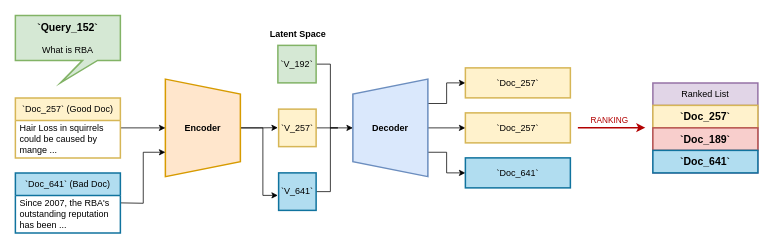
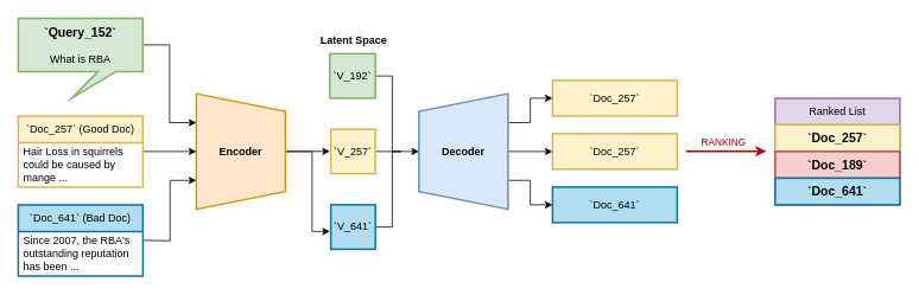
  <mxCell id="0" />
  <mxCell id="1" parent="0" />
  <mxCell id="2" style="edgeStyle=orthogonalEdgeStyle;rounded=0;orthogonalLoop=1;jettySize=auto;html=1;exitX=0.5;exitY=0;exitDx=0;exitDy=0;" edge="1" parent="1" source="4"><mxGeometry relative="1" as="geometry"><mxPoint x="370" y="169.765" as="targetPoint" /><Array as="points"><mxPoint x="345" y="170" /><mxPoint x="345" y="170" /></Array></mxGeometry></mxCell>
  <mxCell id="3" style="edgeStyle=orthogonalEdgeStyle;rounded=0;orthogonalLoop=1;jettySize=auto;html=1;exitX=0.5;exitY=0;exitDx=0;exitDy=0;" edge="1" parent="1" source="4"><mxGeometry relative="1" as="geometry"><mxPoint x="370" y="260" as="targetPoint" /><Array as="points"><mxPoint x="350" y="170" /><mxPoint x="350" y="260" /></Array></mxGeometry></mxCell>
  <mxCell id="4" value="&lt;b&gt;Encoder&lt;/b&gt;" style="shape=trapezoid;perimeter=trapezoidPerimeter;whiteSpace=wrap;html=1;fixedSize=1;direction=south;fillColor=#ffe6cc;strokeColor=#d79b00;strokeWidth=2;" vertex="1" parent="1"><mxGeometry x="220" y="105" width="100" height="130" as="geometry" /></mxCell>
+ <mxCell id="5" style="edgeStyle=orthogonalEdgeStyle;rounded=0;orthogonalLoop=1;jettySize=auto;html=1;exitX=0;exitY=0;exitDx=140;exitDy=30;exitPerimeter=0;entryX=0.25;entryY=1;entryDx=0;entryDy=0;" edge="1" parent="1" source="6" target="4"><mxGeometry relative="1" as="geometry" /></mxCell>
  <mxCell id="6" value="&lt;b&gt;&lt;font style=&quot;font-size: 14px;&quot;&gt;`Query_152`&lt;/font&gt;&lt;/b&gt;&lt;div&gt;&lt;br&gt;&lt;/div&gt;&lt;div&gt;What is RBA&lt;/div&gt;" style="shape=callout;whiteSpace=wrap;html=1;perimeter=calloutPerimeter;size=30;position=0.64;position2=0.43;fillColor=#d5e8d4;strokeColor=#82b366;strokeWidth=2;" vertex="1" parent="1"><mxGeometry x="20" y="20" width="140" height="90" as="geometry" /></mxCell>
  <mxCell id="7" style="edgeStyle=orthogonalEdgeStyle;rounded=0;orthogonalLoop=1;jettySize=auto;html=1;exitX=1;exitY=0.5;exitDx=0;exitDy=0;entryX=0.75;entryY=1;entryDx=0;entryDy=0;" edge="1" parent="1" target="4"><mxGeometry relative="1" as="geometry"><mxPoint x="160" y="270" as="sourcePoint" /></mxGeometry></mxCell>
  <mxCell id="8" style="edgeStyle=orthogonalEdgeStyle;rounded=0;orthogonalLoop=1;jettySize=auto;html=1;exitX=1;exitY=0.5;exitDx=0;exitDy=0;entryX=0.5;entryY=1;entryDx=0;entryDy=0;" edge="1" parent="1" source="9" target="4"><mxGeometry relative="1" as="geometry" /></mxCell>
  <mxCell id="9" value="`Doc_257` (Good Doc)" style="swimlane;fontStyle=0;childLayout=stackLayout;horizontal=1;startSize=30;horizontalStack=0;resizeParent=1;resizeParentMax=0;resizeLast=0;collapsible=1;marginBottom=0;whiteSpace=wrap;html=1;fillColor=#fff2cc;strokeColor=#d6b656;strokeWidth=2;" vertex="1" parent="1"><mxGeometry x="20" y="130" width="140" height="80" as="geometry" /></mxCell>
  <mxCell id="10" value="Hair Loss in squirrels could be caused by mange ..." style="text;strokeColor=none;fillColor=none;align=left;verticalAlign=middle;spacingLeft=4;spacingRight=4;overflow=hidden;points=[[0,0.5],[1,0.5]];portConstraint=eastwest;rotatable=0;whiteSpace=wrap;html=1;" vertex="1" parent="9"><mxGeometry y="30" width="140" height="50" as="geometry" /></mxCell>
  <mxCell id="11" value="`Doc_641` (Bad Doc)" style="swimlane;fontStyle=0;childLayout=stackLayout;horizontal=1;startSize=30;horizontalStack=0;resizeParent=1;resizeParentMax=0;resizeLast=0;collapsible=1;marginBottom=0;whiteSpace=wrap;html=1;fillColor=#b1ddf0;strokeColor=#10739e;strokeWidth=2;" vertex="1" parent="1"><mxGeometry x="20" y="230" width="140" height="80" as="geometry" /></mxCell>
  <mxCell id="12" value="Since 2007, the RBA's outstanding reputation has been ..." style="text;strokeColor=none;fillColor=none;align=left;verticalAlign=middle;spacingLeft=4;spacingRight=4;overflow=hidden;points=[[0,0.5],[1,0.5]];portConstraint=eastwest;rotatable=0;whiteSpace=wrap;html=1;" vertex="1" parent="11"><mxGeometry y="30" width="140" height="50" as="geometry" /></mxCell>
  <mxCell id="13" value="" style="group" vertex="1" connectable="0" parent="1"><mxGeometry x="370" y="60" width="640" height="220" as="geometry" /></mxCell>
  <mxCell id="14" style="edgeStyle=orthogonalEdgeStyle;rounded=0;orthogonalLoop=1;jettySize=auto;html=1;exitX=0.5;exitY=1;exitDx=0;exitDy=0;" edge="1" parent="13" source="17" target="24"><mxGeometry relative="1" as="geometry" /></mxCell>
  <mxCell id="15" style="edgeStyle=orthogonalEdgeStyle;rounded=0;orthogonalLoop=1;jettySize=auto;html=1;exitX=0.25;exitY=1;exitDx=0;exitDy=0;entryX=0;entryY=0.5;entryDx=0;entryDy=0;" edge="1" parent="13" source="17" target="25"><mxGeometry relative="1" as="geometry" /></mxCell>
  <mxCell id="16" style="edgeStyle=orthogonalEdgeStyle;rounded=0;orthogonalLoop=1;jettySize=auto;html=1;exitX=0.75;exitY=1;exitDx=0;exitDy=0;entryX=0;entryY=0.5;entryDx=0;entryDy=0;" edge="1" parent="13" source="17" target="26"><mxGeometry relative="1" as="geometry" /></mxCell>
  <mxCell id="17" value="&lt;b&gt;Decoder&lt;/b&gt;" style="shape=trapezoid;perimeter=trapezoidPerimeter;whiteSpace=wrap;html=1;fixedSize=1;direction=north;fillColor=#dae8fc;strokeColor=#6c8ebf;strokeWidth=2;" vertex="1" parent="13"><mxGeometry x="100" y="45" width="100" height="130" as="geometry" /></mxCell>
  <mxCell id="18" style="edgeStyle=orthogonalEdgeStyle;rounded=0;orthogonalLoop=1;jettySize=auto;html=1;exitX=1;exitY=0.5;exitDx=0;exitDy=0;endArrow=none;endFill=0;" edge="1" parent="13" source="19"><mxGeometry relative="1" as="geometry"><mxPoint x="80" y="110" as="targetPoint" /><Array as="points"><mxPoint x="70" y="25" /><mxPoint x="70" y="110" /></Array></mxGeometry></mxCell>
  <mxCell id="19" value="`V_192`" style="rounded=0;whiteSpace=wrap;html=1;fillColor=#d5e8d4;strokeColor=#82b366;strokeWidth=2;" vertex="1" parent="13"><mxGeometry width="51" height="50" as="geometry" /></mxCell>
  <mxCell id="20" style="edgeStyle=orthogonalEdgeStyle;rounded=0;orthogonalLoop=1;jettySize=auto;html=1;exitX=1;exitY=0.5;exitDx=0;exitDy=0;" edge="1" parent="13" source="21" target="17"><mxGeometry relative="1" as="geometry" /></mxCell>
  <mxCell id="21" value="`V_257`" style="rounded=0;whiteSpace=wrap;html=1;fillColor=#fff2cc;strokeColor=#d6b656;strokeWidth=2;" vertex="1" parent="13"><mxGeometry x="1" y="85" width="50" height="50" as="geometry" /></mxCell>
  <mxCell id="22" style="edgeStyle=orthogonalEdgeStyle;rounded=0;orthogonalLoop=1;jettySize=auto;html=1;exitX=1;exitY=0.5;exitDx=0;exitDy=0;endArrow=none;endFill=0;" edge="1" parent="13" source="23"><mxGeometry relative="1" as="geometry"><mxPoint x="80" y="110" as="targetPoint" /><Array as="points"><mxPoint x="70" y="195" /><mxPoint x="70" y="110" /></Array></mxGeometry></mxCell>
  <mxCell id="23" value="`V_641`" style="rounded=0;whiteSpace=wrap;html=1;fillColor=#b1ddf0;strokeColor=#10739e;strokeWidth=2;" vertex="1" parent="13"><mxGeometry x="1" y="170" width="50" height="50" as="geometry" /></mxCell>
  <mxCell id="24" value="`Doc_257`" style="rounded=0;whiteSpace=wrap;html=1;fillColor=#fff2cc;strokeColor=#d6b656;strokeWidth=2;" vertex="1" parent="13"><mxGeometry x="250" y="90" width="140" height="40" as="geometry" /></mxCell>
  <mxCell id="25" value="`Doc_641`" style="rounded=0;whiteSpace=wrap;html=1;fillColor=#b1ddf0;strokeColor=#10739e;strokeWidth=2;" vertex="1" parent="13"><mxGeometry x="250" y="150" width="140" height="40" as="geometry" /></mxCell>
  <mxCell id="26" value="`Doc_257`" style="rounded=0;whiteSpace=wrap;html=1;fillColor=#fff2cc;strokeColor=#d6b656;strokeWidth=2;" vertex="1" parent="13"><mxGeometry x="250" y="30" width="140" height="40" as="geometry" /></mxCell>
  <mxCell id="27" value="Ranked List" style="swimlane;fontStyle=0;childLayout=stackLayout;horizontal=1;startSize=30;horizontalStack=0;resizeParent=1;resizeParentMax=0;resizeLast=0;collapsible=1;marginBottom=0;whiteSpace=wrap;html=1;fillColor=#e1d5e7;strokeColor=#9673a6;strokeWidth=2;" vertex="1" parent="13"><mxGeometry x="500" y="50" width="140" height="120" as="geometry" /></mxCell>
  <mxCell id="28" value="&lt;font style=&quot;font-size: 14px;&quot;&gt;`Doc_257`&lt;/font&gt;" style="text;strokeColor=#d6b656;fillColor=#fff2cc;align=center;verticalAlign=middle;spacingLeft=4;spacingRight=4;overflow=hidden;points=[[0,0.5],[1,0.5]];portConstraint=eastwest;rotatable=0;whiteSpace=wrap;html=1;fontStyle=1;strokeWidth=2;" vertex="1" parent="27"><mxGeometry y="30" width="140" height="30" as="geometry" /></mxCell>
  <mxCell id="29" value="&lt;font style=&quot;font-size: 14px;&quot;&gt;`Doc_189`&lt;/font&gt;" style="text;strokeColor=#b85450;fillColor=#f8cecc;align=center;verticalAlign=middle;spacingLeft=4;spacingRight=4;overflow=hidden;points=[[0,0.5],[1,0.5]];portConstraint=eastwest;rotatable=0;whiteSpace=wrap;html=1;fontStyle=1;strokeWidth=2;" vertex="1" parent="27"><mxGeometry y="60" width="140" height="30" as="geometry" /></mxCell>
  <mxCell id="30" value="&lt;b&gt;&lt;font style=&quot;font-size: 14px;&quot;&gt;`Doc_641`&lt;/font&gt;&lt;/b&gt;" style="text;strokeColor=#10739e;fillColor=#b1ddf0;align=center;verticalAlign=middle;spacingLeft=4;spacingRight=4;overflow=hidden;points=[[0,0.5],[1,0.5]];portConstraint=eastwest;rotatable=0;whiteSpace=wrap;html=1;strokeWidth=2;" vertex="1" parent="27"><mxGeometry y="90" width="140" height="30" as="geometry" /></mxCell>
  <mxCell id="31" value="" style="endArrow=classic;html=1;rounded=0;strokeWidth=2;fillColor=#e51400;strokeColor=#B20000;" edge="1" parent="13"><mxGeometry width="50" height="50" relative="1" as="geometry"><mxPoint x="400" y="109.68" as="sourcePoint" /><mxPoint x="490" y="109.68" as="targetPoint" /></mxGeometry></mxCell>
  <mxCell id="32" value="RANKING" style="edgeLabel;html=1;align=center;verticalAlign=middle;resizable=0;points=[];fontColor=#B20000;" vertex="1" connectable="0" parent="31"><mxGeometry x="-0.096" y="-2" relative="1" as="geometry"><mxPoint y="-12" as="offset" /></mxGeometry></mxCell>
  <mxCell id="33" value="Latent&amp;nbsp;&lt;span style=&quot;background-color: transparent; color: light-dark(rgb(0, 0, 0), rgb(255, 255, 255));&quot;&gt;Space&lt;/span&gt;" style="text;html=1;align=center;verticalAlign=middle;whiteSpace=wrap;rounded=0;fontStyle=1" vertex="1" parent="1"><mxGeometry x="327" y="30" width="140" height="30" as="geometry" /></mxCell>
